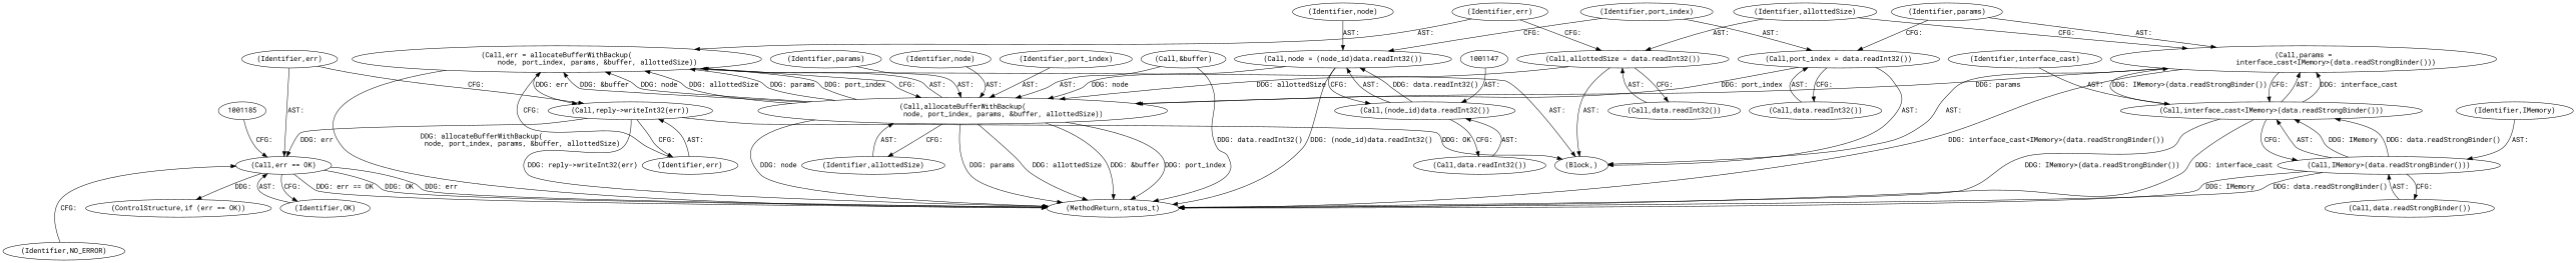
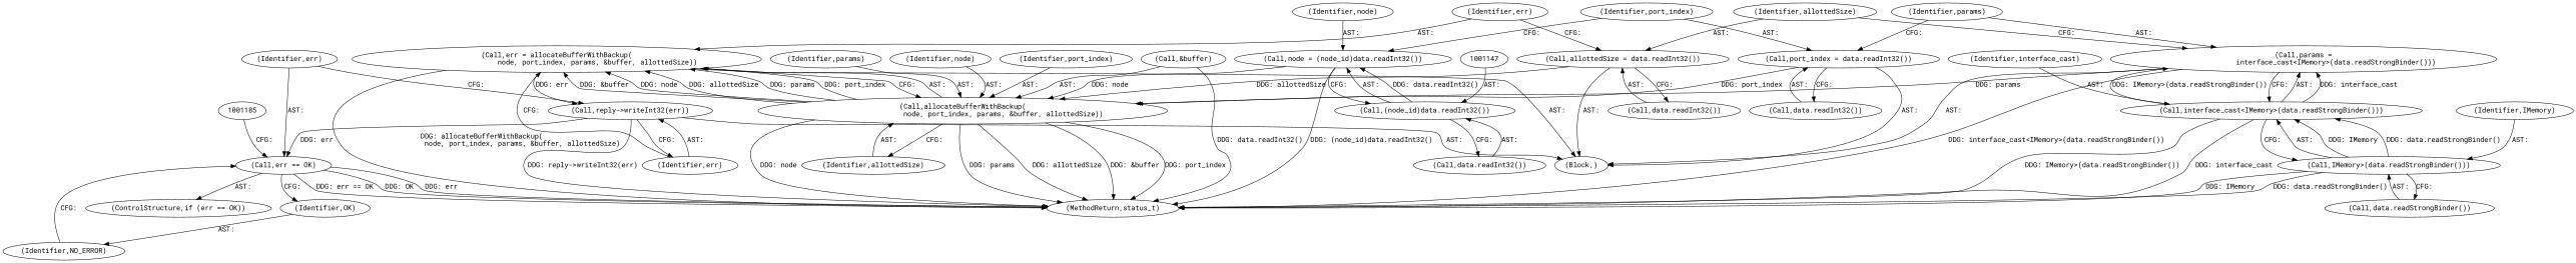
  digraph {
    fontname="Roboto Mono"
    node [fontname="Roboto Mono"]
    edge [fontname="Roboto Mono"]
    n1 [label="(Call,err = allocateBufferWithBackup(\n                    node, port_index, params, &buffer, allottedSize))"]
    n2 [label="(Call,allocateBufferWithBackup(\n                    node, port_index, params, &buffer, allottedSize))"]
    n3 [label="(Call,reply->writeInt32(err))"]
    n4 [label="(MethodReturn,status_t)"]
    n5 [label="(Block,)"]
    n6 [label="(Identifier,allottedSize)"]
    n7 [label="(Call,err == OK)"]
    n8 [label="(Identifier,err)"]
    n9 [label="(Call,node = (node_id)data.readInt32())"]
    n10 [label="(Call,(node_id)data.readInt32())"]
    n11 [label="(Call,data.readInt32())"]
    n12 [label="(Call,port_index = data.readInt32())"]
    n13 [label="(Call,data.readInt32())"]
    n14 [label="(Call,params =\n                interface_cast<IMemory>(data.readStrongBinder()))"]
    n15 [label="(Call,interface_cast<IMemory>(data.readStrongBinder()))"]
    n16 [label="(Call,IMemory>(data.readStrongBinder()))"]
    n17 [label="(Call,data.readStrongBinder())"]
    n18 [label="(Call,allottedSize = data.readInt32())"]
    n19 [label="(Call,data.readInt32())"]
    n20 [label="(ControlStructure,if (err == OK))"]
    n21 [label="(Identifier,OK)"]
    n22 [label="(Identifier,err)"]
    n23 [label="(Identifier,err)"]
    n24 [label="(Identifier,IMemory)"]
    n25 [label="(Identifier,port_index)"]
    n26 [label="(Identifier,interface_cast)"]
    n27 [label="(Identifier,allottedSize)"]
    n28 [label="(Call,&buffer)"]
    n29 [label="(Identifier,NO_ERROR)"]
    n30 [label="(Identifier,node)"]
    n31 [label="(Identifier,params)"]
    n32 [label="(Identifier,params)"]
    n33 [label="(Identifier,node)"]
    n34 [label="(Identifier,port_index)"]
    1001147
    1001185
    n1 -> n2 [label="CFG: "]
    n1 -> n3 [label="DDG: err"]
    n1 -> n4 [label="DDG: allocateBufferWithBackup(\n                    node, port_index, params, &buffer, allottedSize)"]
    n1 -> n5 [label="AST: "]
    n2 -> n1 [label="AST: "]
    n2 -> n1 [label="DDG: &buffer"]
    n2 -> n1 [label="DDG: node"]
    n2 -> n1 [label="DDG: allottedSize"]
    n2 -> n1 [label="DDG: params"]
    n2 -> n1 [label="DDG: port_index"]
    n2 -> n4 [label="DDG: node"]
    n2 -> n4 [label="DDG: params"]
    n2 -> n4 [label="DDG: allottedSize"]
    n2 -> n4 [label="DDG: &buffer"]
    n2 -> n4 [label="DDG: port_index"]
    n2 -> n6 [label="CFG: "]
    n3 -> n4 [label="DDG: reply->writeInt32(err)"]
-   n3 -> n5 [label="DDG: OK"]
+   n3 -> n5 [label="AST: "]
    n3 -> n7 [label="DDG: err"]
    n3 -> n8 [label="CFG: "]
    n6 -> n2 [label="AST: "]
    n7 -> n4 [label="DDG: err == OK"]
    n7 -> n4 [label="DDG: OK"]
    n7 -> n4 [label="DDG: err"]
-   n7 -> n20 [label="DDG: "]
+   n7 -> n20 [label="AST: "]
    n7 -> n21 [label="CFG: "]
    n8 -> n1 [label="CFG: "]
    n8 -> n3 [label="AST: "]
    n9 -> n2 [label="DDG: node"]
    n9 -> n4 [label="DDG: (node_id)data.readInt32()"]
    n9 -> n10 [label="CFG: "]
    n10 -> n9 [label="AST: "]
    n10 -> n9 [label="DDG: data.readInt32()"]
    n10 -> n11 [label="CFG: "]
    n11 -> n10 [label="AST: "]
    n12 -> n2 [label="DDG: port_index"]
    n12 -> n5 [label="AST: "]
    n12 -> n13 [label="CFG: "]
    n13 -> n12 [label="AST: "]
    n14 -> n2 [label="DDG: params"]
    n14 -> n4 [label="DDG: interface_cast<IMemory>(data.readStrongBinder())"]
    n14 -> n5 [label="AST: "]
    n14 -> n15 [label="CFG: "]
    n15 -> n4 [label="DDG: IMemory>(data.readStrongBinder())"]
    n15 -> n4 [label="DDG: interface_cast"]
    n15 -> n14 [label="AST: "]
    n15 -> n14 [label="DDG: interface_cast"]
    n15 -> n14 [label="DDG: IMemory>(data.readStrongBinder())"]
    n15 -> n16 [label="CFG: "]
    n16 -> n4 [label="DDG: data.readStrongBinder()"]
    n16 -> n4 [label="DDG: IMemory"]
    n16 -> n15 [label="AST: "]
    n16 -> n15 [label="DDG: IMemory"]
    n16 -> n15 [label="DDG: data.readStrongBinder()"]
    n16 -> n17 [label="CFG: "]
    n17 -> n16 [label="AST: "]
    n18 -> n2 [label="DDG: allottedSize"]
    n18 -> n5 [label="AST: "]
    n18 -> n19 [label="CFG: "]
    n19 -> n18 [label="AST: "]
-   n21 -> n7 [label="AST: "]
+   n21 -> n29 [label="AST: "]
    n22 -> n3 [label="CFG: "]
    n22 -> n7 [label="AST: "]
    n23 -> n1 [label="AST: "]
    n23 -> n18 [label="CFG: "]
    n24 -> n16 [label="AST: "]
    n25 -> n2 [label="AST: "]
    n26 -> n15 [label="AST: "]
    n27 -> n14 [label="CFG: "]
    n27 -> n18 [label="AST: "]
    n28 -> n2 [label="AST: "]
    n28 -> n4 [label="DDG: data.readInt32()"]
    n29 -> n7 [label="CFG: "]
    n30 -> n9 [label="AST: "]
    n31 -> n2 [label="AST: "]
    n32 -> n12 [label="CFG: "]
    n32 -> n14 [label="AST: "]
    n33 -> n2 [label="AST: "]
    n34 -> n9 [label="CFG: "]
    n34 -> n12 [label="AST: "]
    1001147 -> n10 [label="AST: "]
    1001185 -> n7 [label="CFG: "]
  }
